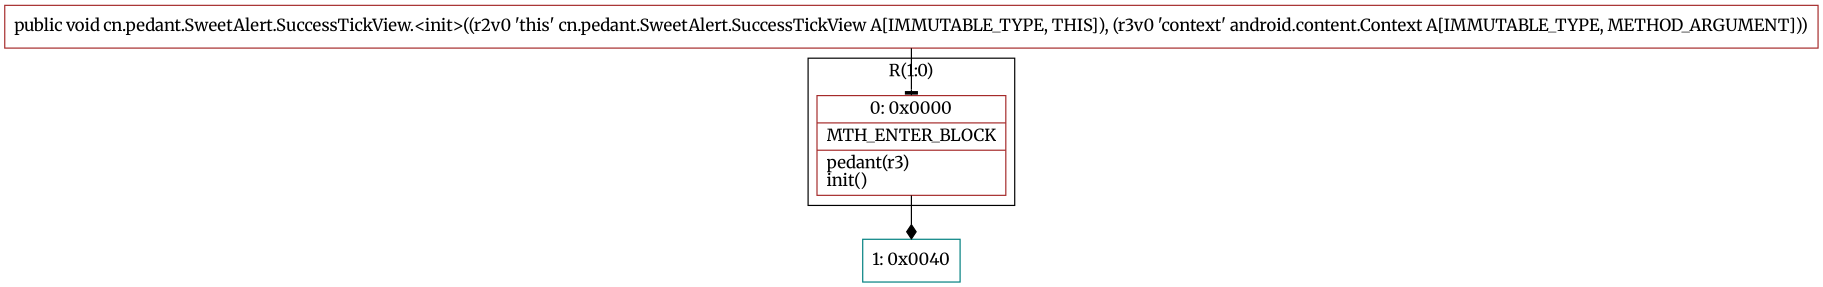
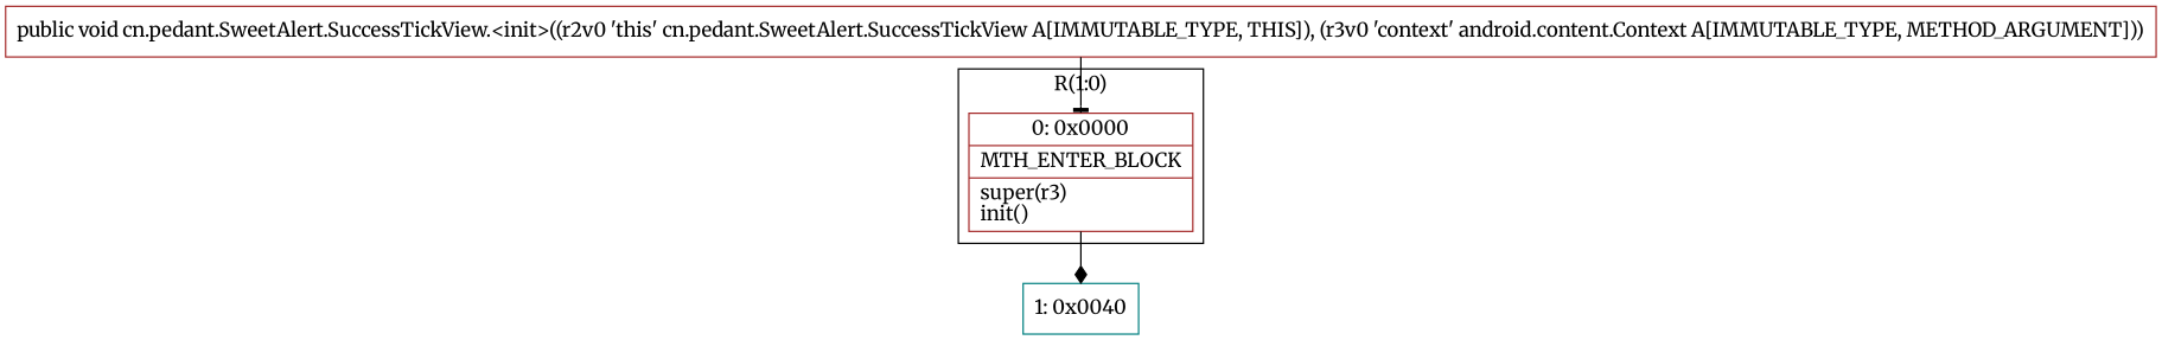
  digraph {
    fontname=Merriweather
    node [color=brown shape=record fontname=Merriweather]
    edge [fontname=Merriweather]
-   n1 [label="{0\:\ 0x0000|MTH_ENTER_BLOCK\l|pedant(r3)\linit()\l}"]
+   n1 [label="{0\:\ 0x0000|MTH_ENTER_BLOCK\l|super(r3)\linit()\l}"]
    n2 [color=teal label="{1\:\ 0x0040}"]
    n3 [label="{public void cn.pedant.SweetAlert.SuccessTickView.\<init\>((r2v0 'this' cn.pedant.SweetAlert.SuccessTickView A[IMMUTABLE_TYPE, THIS]), (r3v0 'context' android.content.Context A[IMMUTABLE_TYPE, METHOD_ARGUMENT])) }"]
    subgraph cluster_1 {
      label="R(1:0)"
      n1
    }
    n1 -> n2 [arrowhead=diamond]
    n3 -> n1 [arrowhead=tee]
  }
